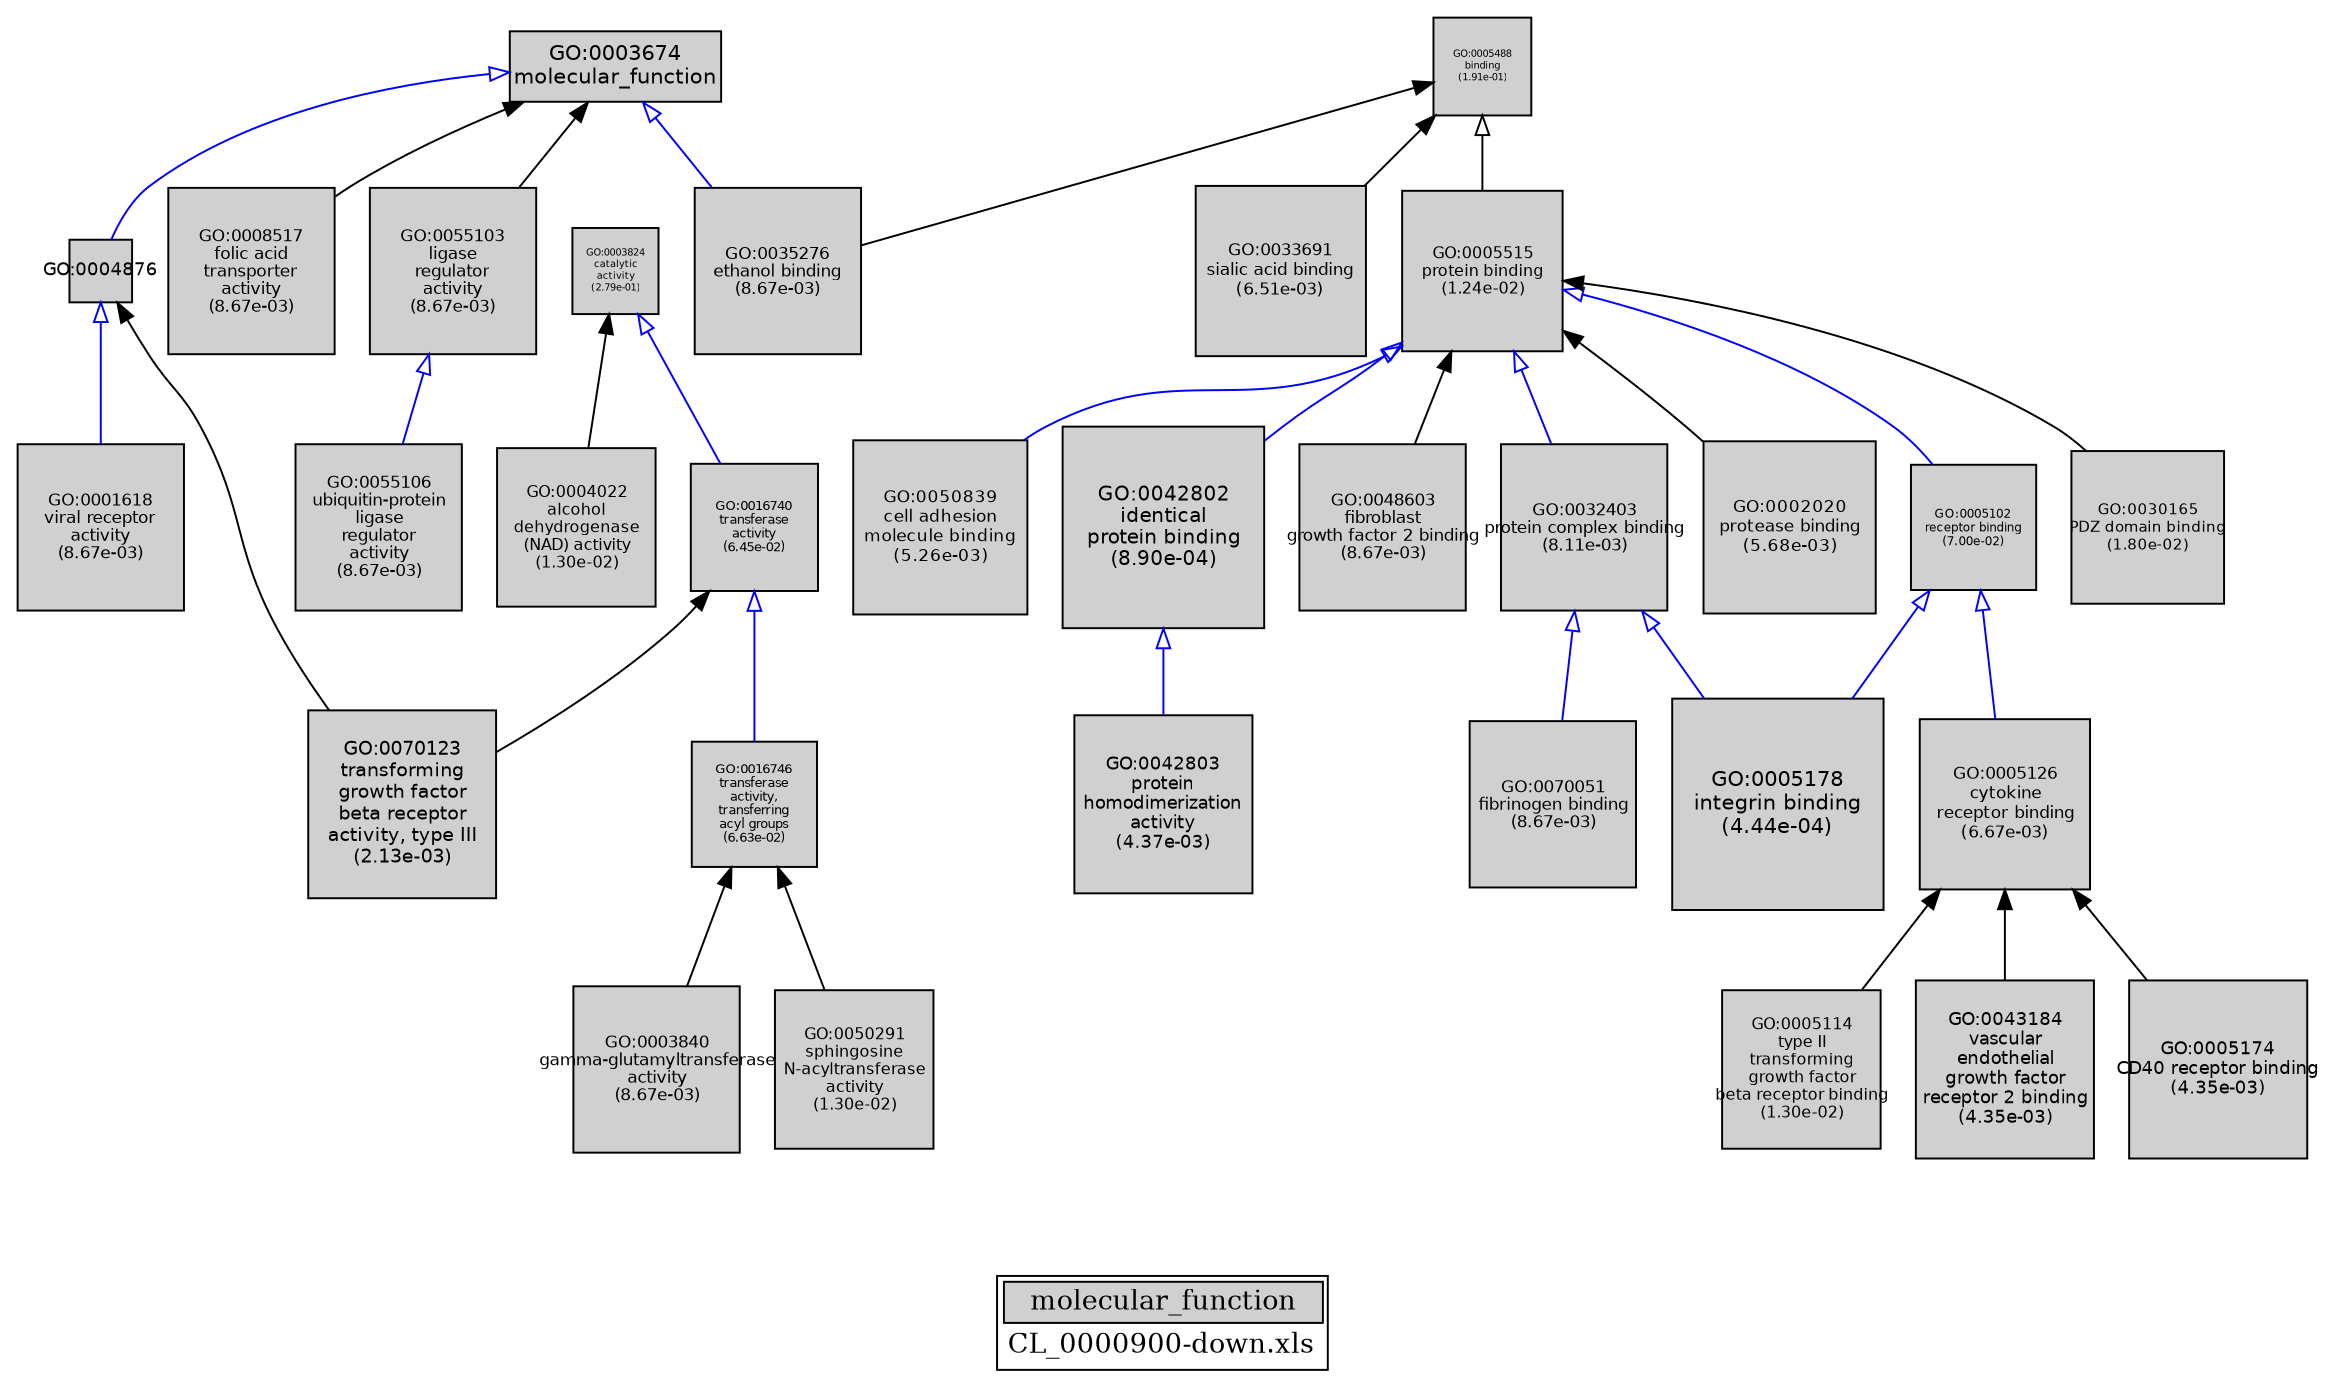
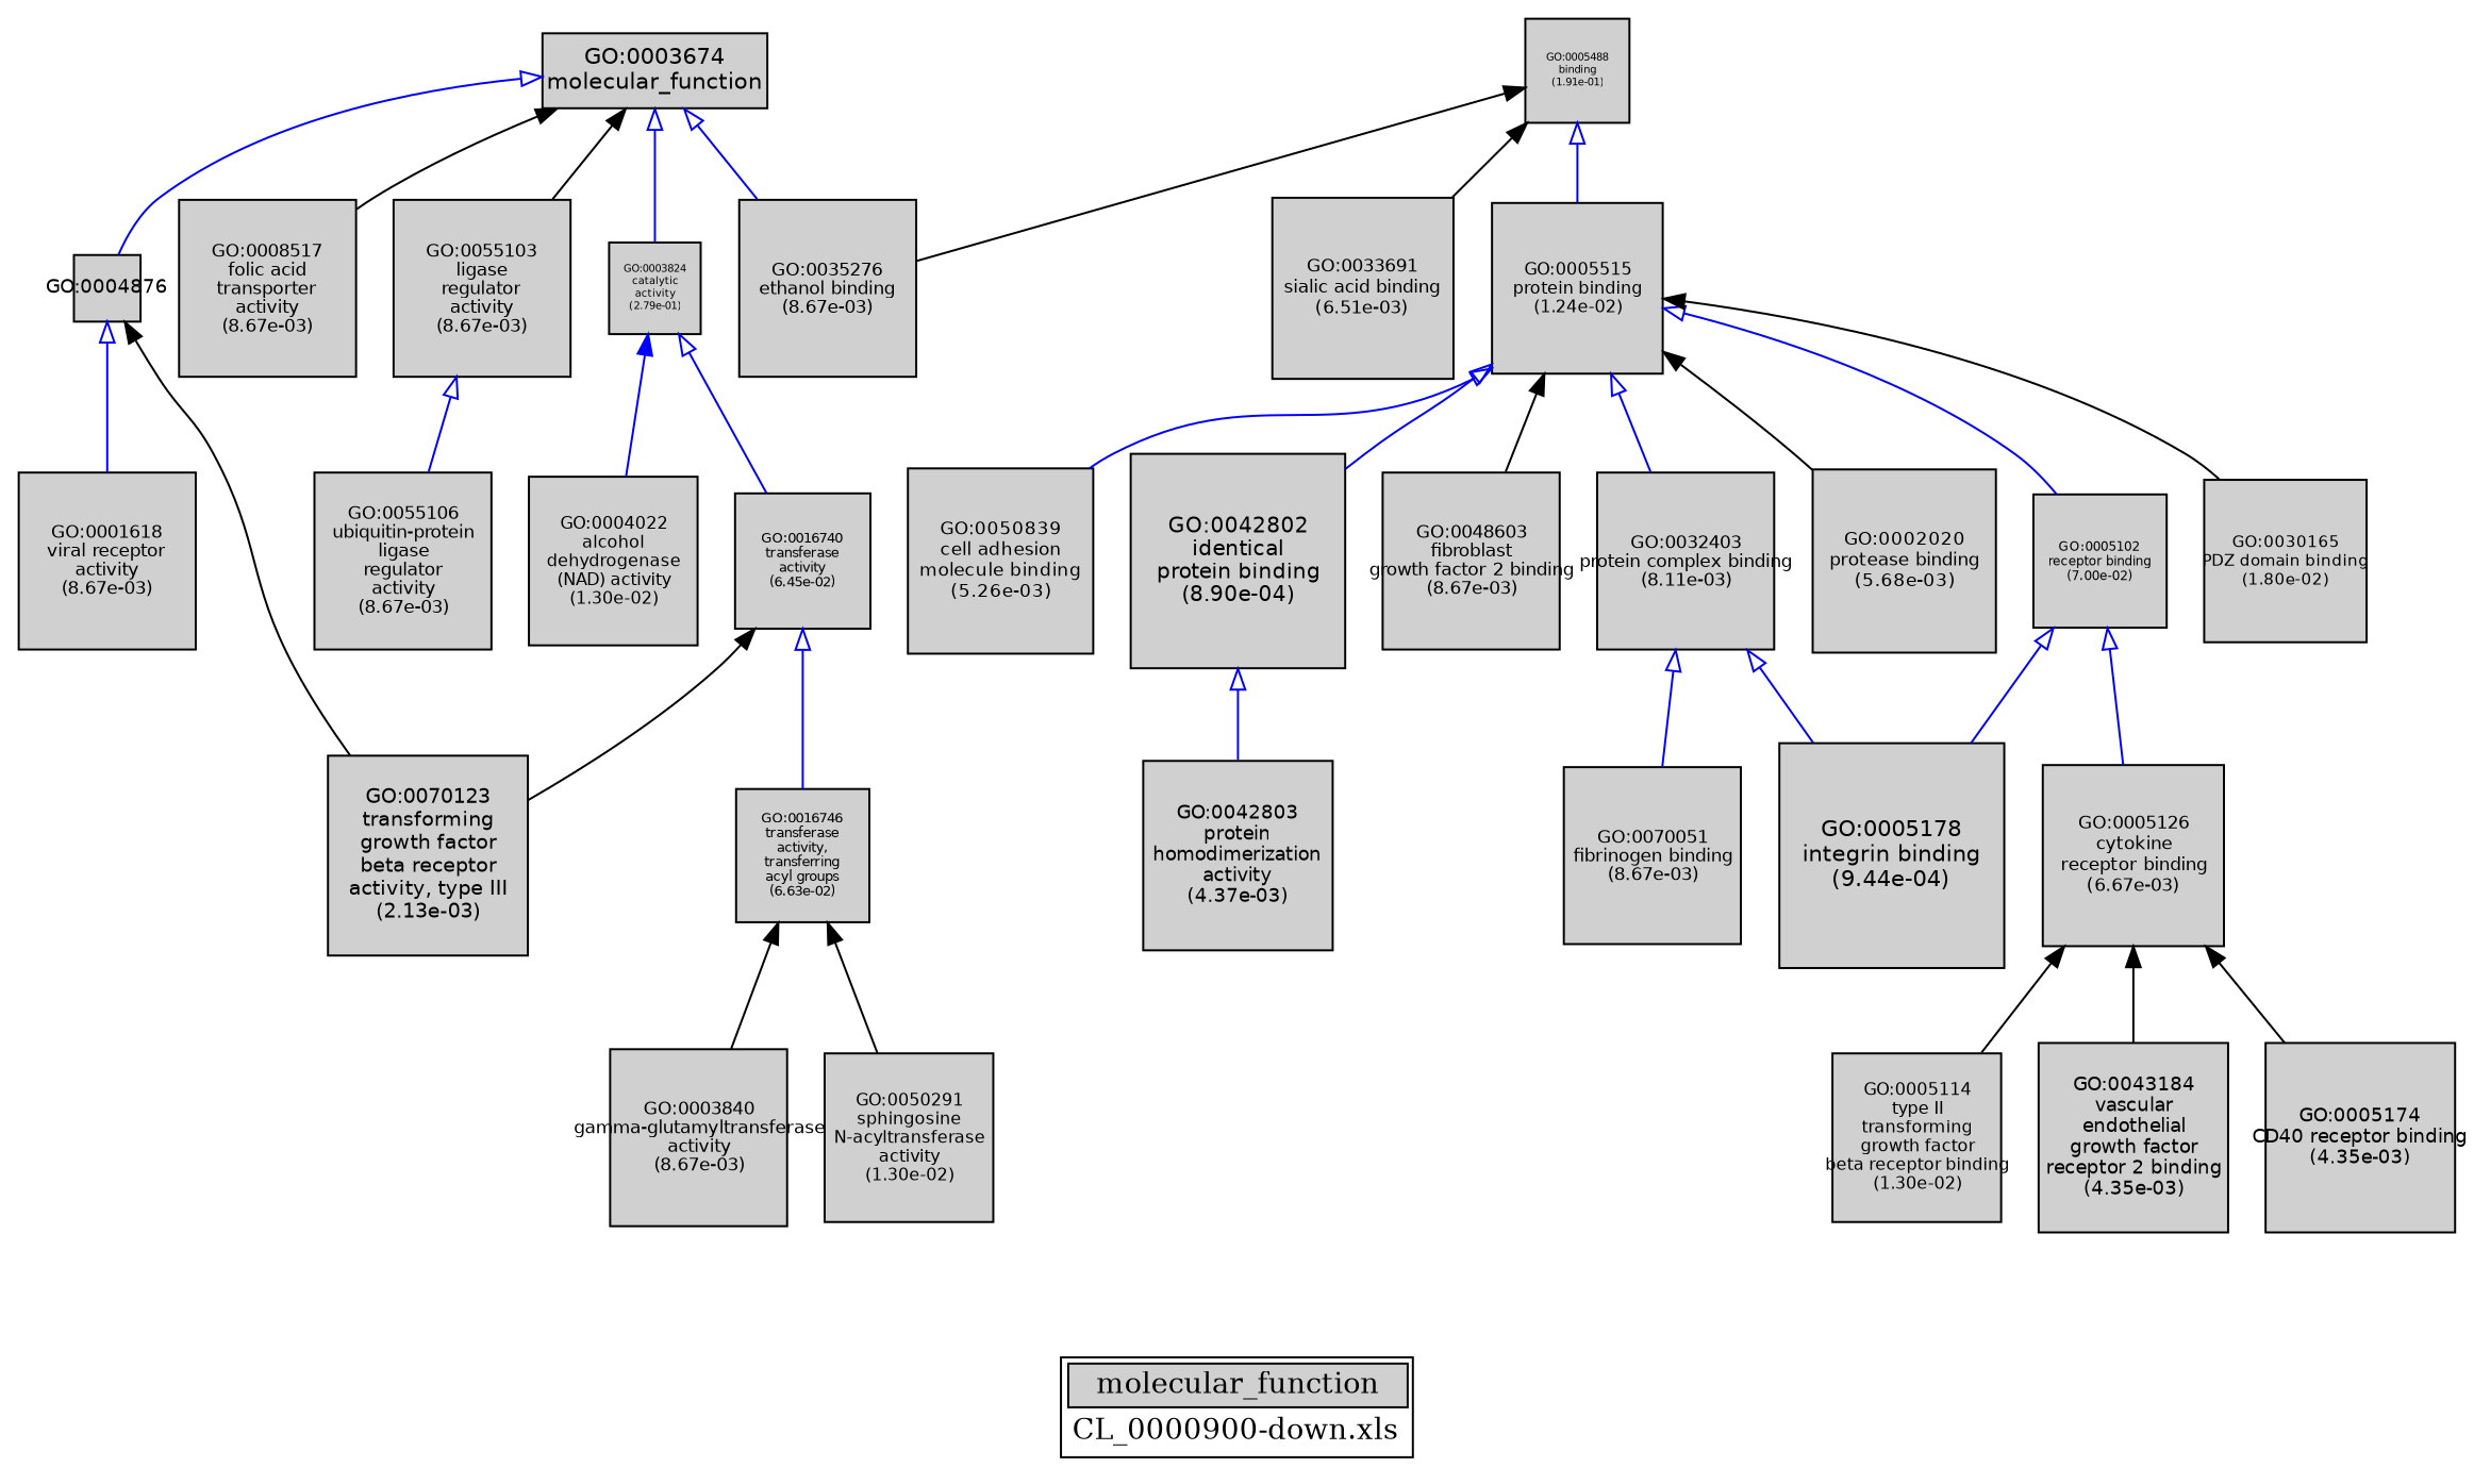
  digraph {
    bgcolor="#FFFFFF"
    label=<<TABLE COLOR="black" BGCOLOR="white"><TR><TD COLSPAN="2" BGCOLOR="#D0D0D0"><FONT COLOR="black">molecular_function</FONT></TD></TR><TR><TD BORDER="0">CL_0000900-down.xls</TD></TR></TABLE>>
    node [color=black fillcolor="#D0D0D0" fixedsize=true fontcolor=black fontname=Helvetica fontsize=8.48151447489 shape=box style=filled]
    edge [dir=back weight=5.0 arrowtail=empty color=blue]
    n1 [fontsize=6.42993865172 height=0.893047034961 label=<<TABLE BORDER="0"><TR><TD>GO:0016746<BR/>transferase<BR/>activity,<BR/>transferring<BR/>acyl groups<BR/>(6.63e-02)</TD></TR></TABLE>> width=0.893047034961]
    n2 [fontsize=8.11594126142 height=1.12721406409 label=<<TABLE BORDER="0"><TR><TD>GO:0005114<BR/>type II<BR/>transforming<BR/>growth factor<BR/>beta receptor binding<BR/>(1.30e-02)</TD></TR></TABLE>> width=1.12721406409]
    n3 [fontsize=8.71080064784 height=1.20983342331 label=<<TABLE BORDER="0"><TR><TD>GO:0005126<BR/>cytokine<BR/>receptor binding<BR/>(6.67e-03)</TD></TR></TABLE>> width=1.20983342331]
    n4 [height=1.17798812151 label=<<TABLE BORDER="0"><TR><TD>GO:0001618<BR/>viral receptor<BR/>activity<BR/>(8.67e-03)</TD></TR></TABLE>> width=1.17798812151]
    n5 [fontsize=8.91392947918 height=1.238045761 label=<<TABLE BORDER="0"><TR><TD>GO:0050839<BR/>cell adhesion<BR/>molecule binding<BR/>(5.26e-03)</TD></TR></TABLE>> width=1.238045761]
    n6 [fontsize=9 height=0.445466936545 label="GO:0004876" width=0.445466936545]
    n7 [fontsize=8.11594126142 height=1.12721406409 label=<<TABLE BORDER="0"><TR><TD>GO:0004022<BR/>alcohol<BR/>dehydrogenase<BR/>(NAD) activity<BR/>(1.30e-02)</TD></TR></TABLE>> width=1.12721406409]
    n8 [height=1.17798812151 label=<<TABLE BORDER="0"><TR><TD>GO:0008517<BR/>folic acid<BR/>transporter<BR/>activity<BR/>(8.67e-03)</TD></TR></TABLE>> width=1.17798812151]
    n9 [height=1.17798812151 label=<<TABLE BORDER="0"><TR><TD>GO:0055106<BR/>ubiquitin-protein<BR/>ligase<BR/>regulator<BR/>activity<BR/>(8.67e-03)</TD></TR></TABLE>> width=1.17798812151]
    n10 [height=1.17798812151 label=<<TABLE BORDER="0"><TR><TD>GO:0055103<BR/>ligase<BR/>regulator<BR/>activity<BR/>(8.67e-03)</TD></TR></TABLE>> width=1.17798812151]
    n11 [fontsize=10.3044317211 height=1.43117107237 label=<<TABLE BORDER="0"><TR><TD>GO:0042802<BR/>identical<BR/>protein binding<BR/>(8.90e-04)</TD></TR></TABLE>> width=1.43117107237]
    n12 [height=1.17798812151 label=<<TABLE BORDER="0"><TR><TD>GO:0048603<BR/>fibroblast<BR/>growth factor 2 binding<BR/>(8.67e-03)</TD></TR></TABLE>> width=1.17798812151]
    n13 [fontsize=5.04333227735 height=0.700462816299 label=<<TABLE BORDER="0"><TR><TD>GO:0005488<BR/>binding<BR/>(1.91e-01)</TD></TR></TABLE>> width=0.700462816299]
    n14 [fontsize=8.54058963221 height=1.18619300447 label=<<TABLE BORDER="0"><TR><TD>GO:0032403<BR/>protein complex binding<BR/>(8.11e-03)</TD></TR></TABLE>> width=1.18619300447]
    n15 [fontsize=9.63026747014 height=1.33753714863 label=<<TABLE BORDER="0"><TR><TD>GO:0070123<BR/>transforming<BR/>growth factor<BR/>beta receptor<BR/>activity, type III<BR/>(2.13e-03)</TD></TR></TABLE>> width=1.33753714863]
    n16 [fontsize=9.07365136794 height=1.26022935666 label=<<TABLE BORDER="0"><TR><TD>GO:0043184<BR/>vascular<BR/>endothelial<BR/>growth factor<BR/>receptor 2 binding<BR/>(4.35e-03)</TD></TR></TABLE>> width=1.26022935666]
-   n17 [fontsize=10.8 height=1.5 label=<<TABLE BORDER="0"><TR><TD>GO:0005178<BR/>integrin binding<BR/>(4.44e-04)</TD></TR></TABLE>> width=1.5]
+   n17 [fontsize=10.8 height=1.5 label=<<TABLE BORDER="0"><TR><TD>GO:0005178<BR/>integrin binding<BR/>(9.44e-04)</TD></TR></TABLE>> width=1.5]
    n18 [height=1.17798812151 label=<<TABLE BORDER="0"><TR><TD>GO:0035276<BR/>ethanol binding<BR/>(8.67e-03)</TD></TR></TABLE>> width=1.17798812151]
    n19 [fontsize=9.07365136794 height=1.26022935666 label=<<TABLE BORDER="0"><TR><TD>GO:0005174<BR/>CD40 receptor binding<BR/>(4.35e-03)</TD></TR></TABLE>> width=1.26022935666]
    n20 [fontsize=8.73199504475 height=1.21277708955 label=<<TABLE BORDER="0"><TR><TD>GO:0033691<BR/>sialic acid binding<BR/>(6.51e-03)</TD></TR></TABLE>> width=1.21277708955]
    n21 [fontsize=6.46114897057 height=0.897381801468 label=<<TABLE BORDER="0"><TR><TD>GO:0016740<BR/>transferase<BR/>activity<BR/>(6.45e-02)</TD></TR></TABLE>> width=0.897381801468]
    n22 [height=1.17798812151 label=<<TABLE BORDER="0"><TR><TD>GO:0003840<BR/>gamma-glutamyltransferase<BR/>activity<BR/>(8.67e-03)</TD></TR></TABLE>> width=1.17798812151]
    n23 [fontsize=8.11594126142 height=1.12721406409 label=<<TABLE BORDER="0"><TR><TD>GO:0050291<BR/>sphingosine<BR/>N-acyltransferase<BR/>activity<BR/>(1.30e-02)</TD></TR></TABLE>> width=1.12721406409]
    n24 [fontsize=10.8 label=<<TABLE BORDER="0"><TR><TD>GO:0003674<BR/>molecular_function</TD></TR></TABLE>> width=1.5]
    n25 [fontsize=8.84912744647 height=1.22904547868 label=<<TABLE BORDER="0"><TR><TD>GO:0002020<BR/>protease binding<BR/>(5.68e-03)</TD></TR></TABLE>> width=1.22904547868]
    n26 [height=1.17798812151 label=<<TABLE BORDER="0"><TR><TD>GO:0070051<BR/>fibrinogen binding<BR/>(8.67e-03)</TD></TR></TABLE>> width=1.17798812151]
    n27 [fontsize=6.36640244819 height=0.884222562249 label=<<TABLE BORDER="0"><TR><TD>GO:0005102<BR/>receptor binding<BR/>(7.00e-02)</TD></TR></TABLE>> width=0.884222562249]
    n28 [fontsize=8.16028505356 height=1.13337292411 label=<<TABLE BORDER="0"><TR><TD>GO:0005515<BR/>protein binding<BR/>(1.24e-02)</TD></TR></TABLE>> width=1.13337292411]
    n29 [fontsize=7.80487341096 height=1.08401019597 label=<<TABLE BORDER="0"><TR><TD>GO:0030165<BR/>PDZ domain binding<BR/>(1.80e-02)</TD></TR></TABLE>> width=1.08401019597]
    n30 [fontsize=5.0 height=0.616417449389 label=<<TABLE BORDER="0"><TR><TD>GO:0003824<BR/>catalytic<BR/>activity<BR/>(2.79e-01)</TD></TR></TABLE>> width=0.616417449389]
    n31 [fontsize=9.06951730587 height=1.25965518137 label=<<TABLE BORDER="0"><TR><TD>GO:0042803<BR/>protein<BR/>homodimerization<BR/>activity<BR/>(4.37e-03)</TD></TR></TABLE>> width=1.25965518137]
    subgraph sub_1 {
      n1
      n2
      n3
      n4
      n5
      n6
      n7
      n8
      n9
      n10
      n11
      n12
      n13
      n14
      n15
      n16
      n17
      n18
      n19
      n20
      n21
      n22
      n23
      n24
      n25
      n26
      n27
      n28
      n29
      n30
      n31
    }
    subgraph sub_2 {
      n2
      n7
      n8
      n12
      n15
      n16
      n18
      n19
      n20
      n22
      n23
      n25
      n29
      subgraph sub_3 {
        subgraph sub_4 {
        }
        subgraph sub_5 {
        }
      }
      subgraph sub_6 {
      }
      subgraph sub_7 {
        n1
        n3
        n4
        n5
        n6
        n9
        n10
        n11
        n13
        n14
        n17
        n21
        n24
        n26
        n27
        n28
        n30
        n31
      }
    }
    n1 -> n22 [weight=1 arrowtail="" color=""]
    n1 -> n23 [weight=1 arrowtail="" color=""]
    n3 -> n2 [weight=1 arrowtail="" color=""]
    n3 -> n16 [weight=1 arrowtail="" color=""]
    n3 -> n19 [weight=1 arrowtail="" color=""]
    n6 -> n4
    n6 -> n15 [weight=1 arrowtail="" color=""]
    n10 -> n9
    n11 -> n31
    n13 -> n18 [weight=1 arrowtail="" color=""]
    n13 -> n20 [weight=1 arrowtail="" color=""]
-   n13 -> n28 [color=black]
+   n13 -> n28
    n14 -> n17
    n14 -> n26
    n21 -> n1
    n21 -> n15 [weight=1 arrowtail="" color=""]
    n24 -> n6
    n24 -> n8 [weight=1 arrowtail="" color=""]
    n24 -> n10 [weight=1 arrowtail="" color=""]
    n24 -> n18
+   n24 -> n30
    n27 -> n3
    n27 -> n17
    n28 -> n5
    n28 -> n11
    n28 -> n12 [weight=1 arrowtail="" color=""]
    n28 -> n14
    n28 -> n25 [weight=1 arrowtail="" color=""]
    n28 -> n27
    n28 -> n29 [weight=1 arrowtail="" color=""]
-   n30 -> n7 [weight=1 arrowtail="" color=""]
+   n30 -> n7 [weight=1 arrowtail=""]
    n30 -> n21
  }
